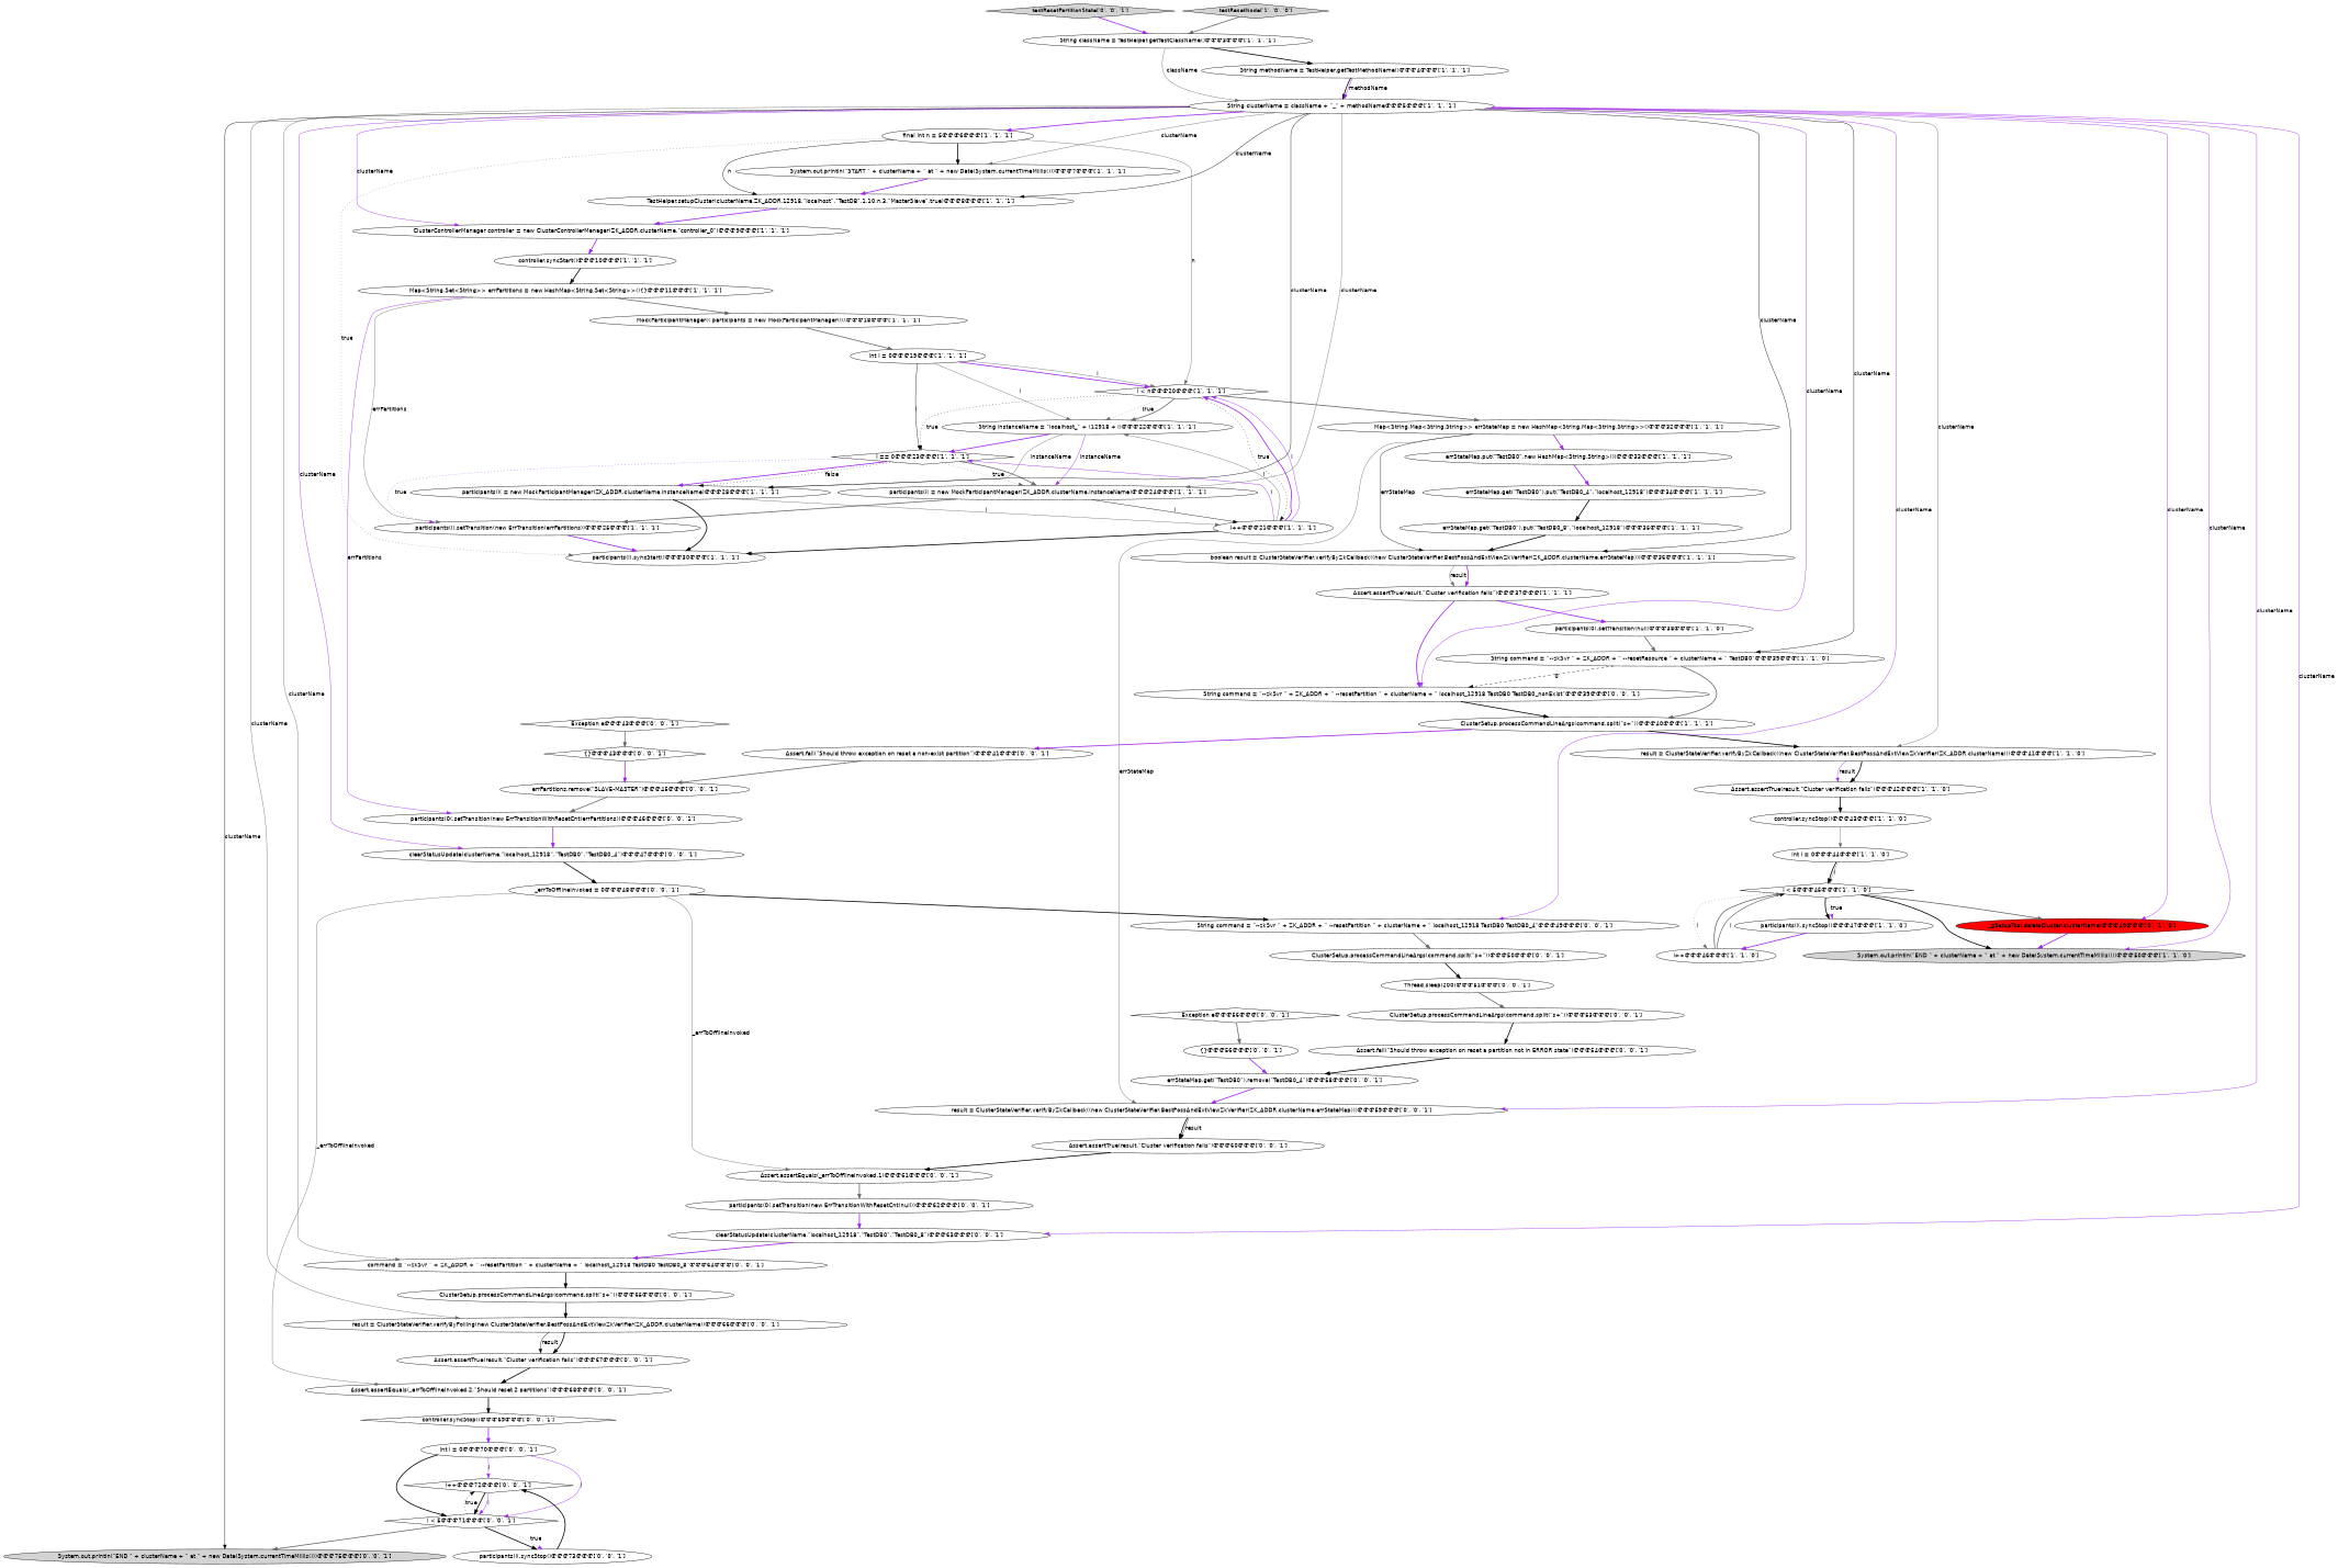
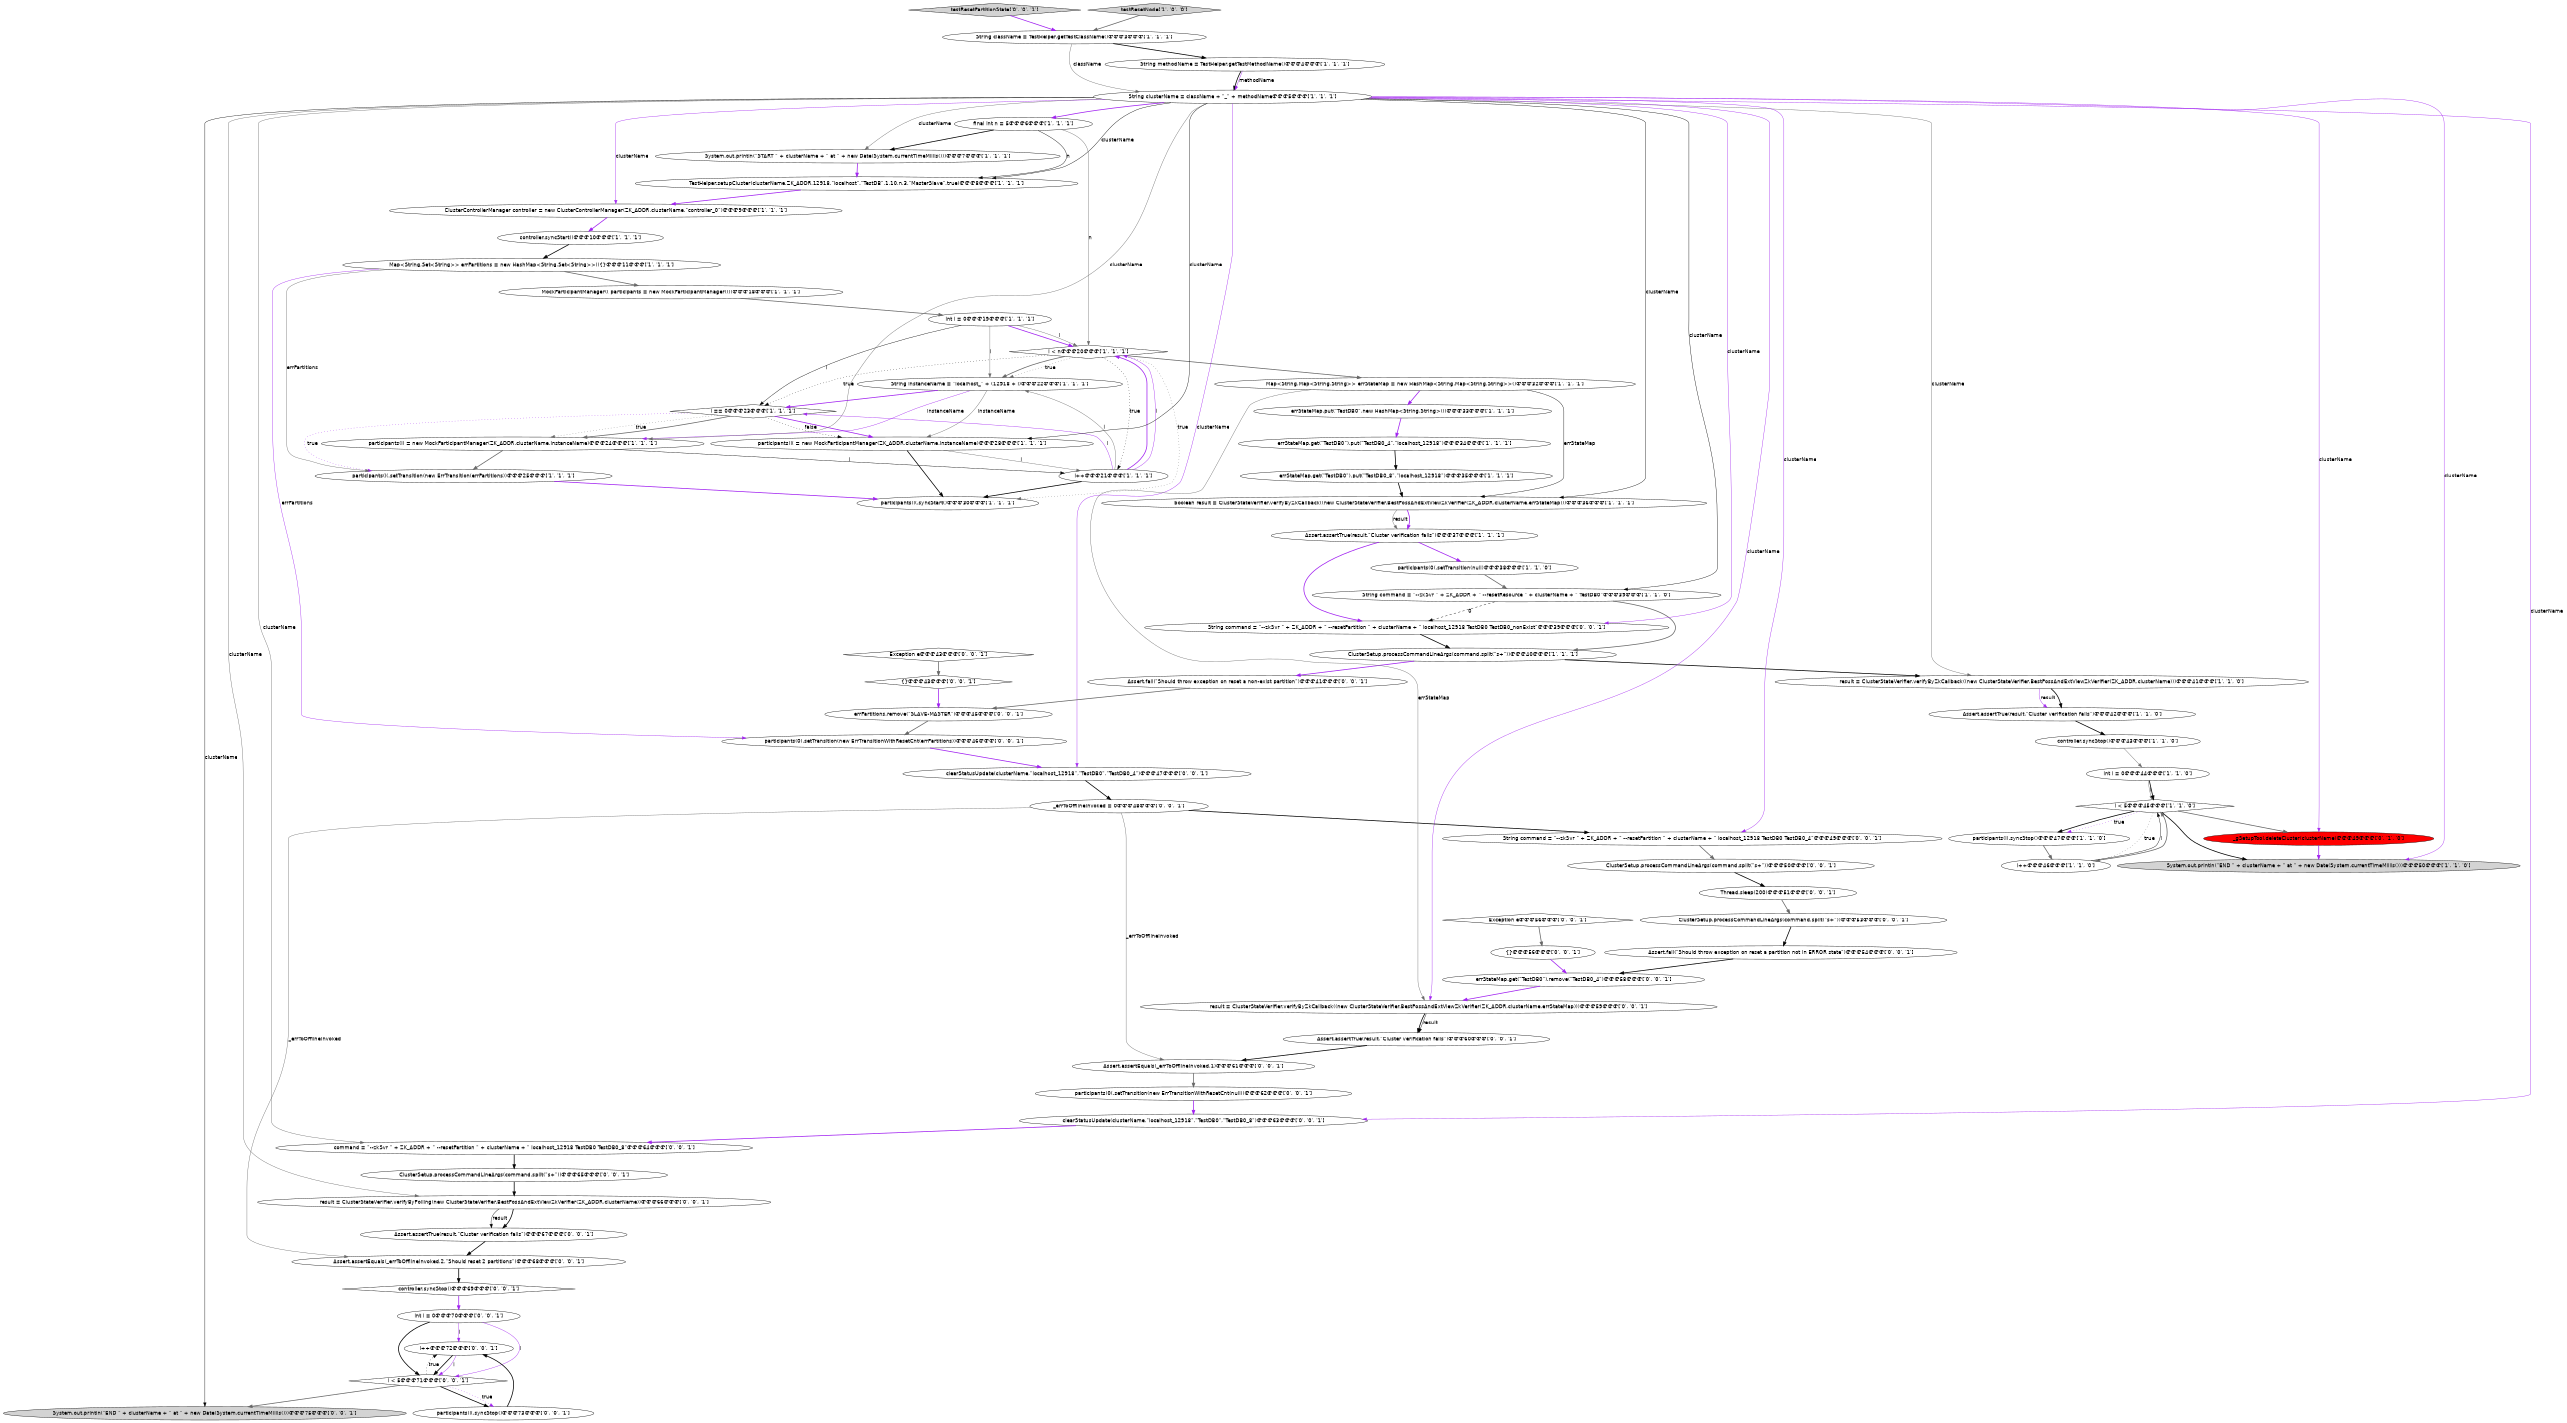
  digraph {
    fontname="DejaVu Sans"
    node [fillcolor=white fontname="DejaVu Sans" shape=ellipse style=filled]
    edge [color=black fontname="DejaVu Sans" style=bold]
    n1 [label="result = ClusterStateVerifier.verifyByPolling(new ClusterStateVerifier.BestPossAndExtViewZkVerifier(ZK_ADDR,clusterName))@@@66@@@['0', '0', '1']"]
    n2 [label="Assert.assertTrue(result,\"Cluster verification fails\")@@@67@@@['0', '0', '1']"]
    n3 [label="Assert.assertEquals(_errToOfflineInvoked,2,\"Should reset 2 partitions\")@@@68@@@['0', '0', '1']"]
    n4 [label="result = ClusterStateVerifier.verifyByZkCallback((new ClusterStateVerifier.BestPossAndExtViewZkVerifier(ZK_ADDR,clusterName)))@@@41@@@['1', '1', '0']"]
    n5 [label="Assert.assertTrue(result,\"Cluster verification fails\")@@@42@@@['1', '1', '0']"]
    n6 [label="controller.syncStop()@@@43@@@['1', '1', '0']"]
    n7 [label="clearStatusUpdate(clusterName,\"localhost_12918\",\"TestDB0\",\"TestDB0_8\")@@@63@@@['0', '0', '1']"]
    n8 [label="command = \"--zkSvr \" + ZK_ADDR + \" --resetPartition \" + clusterName + \" localhost_12918 TestDB0 TestDB0_8\"@@@64@@@['0', '0', '1']"]
    n9 [label="ClusterSetup.processCommandLineArgs(command.split(\"\s+\"))@@@65@@@['0', '0', '1']"]
    n10 [label="MockParticipantManager(( participants = new MockParticipantManager((((@@@18@@@['1', '1', '1']"]
    n11 [label="int i = 0@@@19@@@['1', '1', '1']"]
    n12 [label="i < n@@@20@@@['1', '1', '1']" shape=diamond]
    n13 [label="String instanceName = \"localhost_\" + (12918 + i)@@@22@@@['1', '1', '1']"]
    n14 [label="i == 0@@@23@@@['1', '1', '1']" shape=diamond]
    n15 [label="participants(i(.syncStart()@@@30@@@['1', '1', '1']"]
    n16 [label="i++@@@21@@@['1', '1', '1']"]
    n17 [label="participants(0(.setTransition(null)@@@38@@@['1', '1', '0']"]
    n18 [label="String command = \"--zkSvr \" + ZK_ADDR + \" --resetResource \" + clusterName + \" TestDB0\"@@@39@@@['1', '1', '0']"]
    n19 [label="ClusterSetup.processCommandLineArgs(command.split(\"\s+\"))@@@40@@@['1', '1', '1']"]
    n20 [label="String command = \"--zkSvr \" + ZK_ADDR + \" --resetPartition \" + clusterName + \" localhost_12918 TestDB0 TestDB0_nonExist\"@@@39@@@['0', '0', '1']"]
    n21 [label="Thread.sleep(200)@@@51@@@['0', '0', '1']"]
    n22 [label="ClusterSetup.processCommandLineArgs(command.split(\"\s+\"))@@@53@@@['0', '0', '1']"]
    n23 [label="Assert.fail(\"Should throw exception on reset a partition not in ERROR state\")@@@54@@@['0', '0', '1']"]
    n24 [label="TestHelper.setupCluster(clusterName,ZK_ADDR,12918,\"localhost\",\"TestDB\",1,10,n,3,\"MasterSlave\",true)@@@8@@@['1', '1', '1']"]
    n25 [label="ClusterControllerManager controller = new ClusterControllerManager(ZK_ADDR,clusterName,\"controller_0\")@@@9@@@['1', '1', '1']"]
    n26 [label="controller.syncStart()@@@10@@@['1', '1', '1']"]
    n27 [label="String className = TestHelper.getTestClassName()@@@3@@@['1', '1', '1']"]
    n28 [label="String methodName = TestHelper.getTestMethodName()@@@4@@@['1', '1', '1']"]
    n29 [label="String clusterName = className + \"_\" + methodName@@@5@@@['1', '1', '1']"]
    n30 [label="clearStatusUpdate(clusterName,\"localhost_12918\",\"TestDB0\",\"TestDB0_4\")@@@47@@@['0', '0', '1']"]
    n31 [label="System.out.println(\"START \" + clusterName + \" at \" + new Date(System.currentTimeMillis()))@@@7@@@['1', '1', '1']"]
    n32 [label="boolean result = ClusterStateVerifier.verifyByZkCallback((new ClusterStateVerifier.BestPossAndExtViewZkVerifier(ZK_ADDR,clusterName,errStateMap)))@@@36@@@['1', '1', '1']"]
    n33 [label="result = ClusterStateVerifier.verifyByZkCallback((new ClusterStateVerifier.BestPossAndExtViewZkVerifier(ZK_ADDR,clusterName,errStateMap)))@@@59@@@['0', '0', '1']"]
    n34 [label="participants(i( = new MockParticipantManager(ZK_ADDR,clusterName,instanceName)@@@28@@@['1', '1', '1']"]
    n35 [label="String command = \"--zkSvr \" + ZK_ADDR + \" --resetPartition \" + clusterName + \" localhost_12918 TestDB0 TestDB0_4\"@@@49@@@['0', '0', '1']"]
    n36 [label="participants(i( = new MockParticipantManager(ZK_ADDR,clusterName,instanceName)@@@24@@@['1', '1', '1']"]
    n37 [fillcolor=lightgray label="System.out.println(\"END \" + clusterName + \" at \" + new Date(System.currentTimeMillis()))@@@50@@@['1', '1', '0']"]
    n38 [fillcolor=lightgray label="System.out.println(\"END \" + clusterName + \" at \" + new Date(System.currentTimeMillis()))@@@75@@@['0', '0', '1']"]
    n39 [fillcolor=red label="_gSetupTool.deleteCluster(clusterName)@@@49@@@['0', '1', '0']"]
    n40 [label="final int n = 5@@@6@@@['1', '1', '1']"]
    n41 [label="int i = 0@@@44@@@['1', '1', '0']"]
    n42 [label="i < 5@@@45@@@['1', '1', '0']" shape=diamond]
    n43 [label="i++@@@46@@@['1', '1', '0']"]
    n44 [label="participants(i(.syncStop()@@@47@@@['1', '1', '0']"]
    n45 [label="Assert.fail(\"Should throw exception on reset a non-exist partition\")@@@41@@@['0', '0', '1']"]
    n46 [label="errPartitions.remove(\"SLAVE-MASTER\")@@@45@@@['0', '0', '1']"]
    n47 [label="Map<String,Set<String>> errPartitions = new HashMap<String,Set<String>>(){}@@@11@@@['1', '1', '1']"]
    n48 [label="participants(i(.setTransition(new ErrTransition(errPartitions))@@@25@@@['1', '1', '1']"]
    n49 [label="participants(0(.setTransition(new ErrTransitionWithResetCnt(errPartitions))@@@46@@@['0', '0', '1']"]
    n50 [label="_errToOfflineInvoked = 0@@@48@@@['0', '0', '1']"]
    n51 [label="Assert.assertEquals(_errToOfflineInvoked,1)@@@61@@@['0', '0', '1']"]
    n52 [label="Map<String,Map<String,String>> errStateMap = new HashMap<String,Map<String,String>>()@@@32@@@['1', '1', '1']"]
    n53 [label="errStateMap.put(\"TestDB0\",new HashMap<String,String>())@@@33@@@['1', '1', '1']"]
    n54 [label="Exception e@@@43@@@['0', '0', '1']" shape=diamond]
    n55 [label="{}@@@43@@@['0', '0', '1']" shape=diamond]
    n56 [label="errStateMap.get(\"TestDB0\").put(\"TestDB0_8\",\"localhost_12918\")@@@35@@@['1', '1', '1']"]
    n57 [label="Assert.assertTrue(result,\"Cluster verification fails\")@@@37@@@['1', '1', '1']"]
    n58 [label="controller.syncStop()@@@69@@@['0', '0', '1']" shape=diamond]
    n59 [label="Exception e@@@56@@@['0', '0', '1']" shape=diamond]
    n60 [label="{}@@@56@@@['0', '0', '1']"]
    n61 [label="errStateMap.get(\"TestDB0\").remove(\"TestDB0_4\")@@@58@@@['0', '0', '1']"]
    n62 [label="int i = 0@@@70@@@['0', '0', '1']"]
    n63 [label="Assert.assertTrue(result,\"Cluster verification fails\")@@@60@@@['0', '0', '1']"]
    n64 [label="participants(0(.setTransition(new ErrTransitionWithResetCnt(null))@@@62@@@['0', '0', '1']"]
    n65 [label="errStateMap.get(\"TestDB0\").put(\"TestDB0_4\",\"localhost_12918\")@@@34@@@['1', '1', '1']"]
    n66 [label="ClusterSetup.processCommandLineArgs(command.split(\"\s+\"))@@@50@@@['0', '0', '1']"]
    n67 [fillcolor=lightgray label="testResetPartitionState['0', '0', '1']" shape=diamond]
-   n68 [label="i++@@@72@@@['0', '0', '1']" shape=diamond]
+   n68 [label="i++@@@72@@@['0', '0', '1']"]
    n69 [label="i < 5@@@71@@@['0', '0', '1']" shape=diamond]
    n70 [label="participants(i(.syncStop()@@@73@@@['0', '0', '1']"]
    n71 [fillcolor=lightgray label="testResetNode['1', '0', '0']" shape=diamond]
    n1 -> n2
    n1 -> n2 [label=result style=solid]
    n2 -> n3
    n3 -> n58
    n4 -> n5
    n4 -> n5 [color=purple label=result style=solid]
    n5 -> n6
    n6 -> n41 [color=gray40 style=solid]
    n7 -> n8 [color=purple]
    n8 -> n9
    n9 -> n1
    n10 -> n11 [color=gray40]
    n11 -> n12 [color=purple]
    n11 -> n12 [color=gray40 label=i style=solid]
    n11 -> n13 [color=gray40 label=i style=solid]
    n11 -> n14 [label=i style=solid]
    n12 -> n13 [color=gray40 label=true style=dotted]
    n12 -> n13 [color=gray40]
    n12 -> n14 [label=true style=dotted]
-   n40 -> n15 [color=gray40 label=true style=dotted]
+   n12 -> n15 [color=gray40 label=true style=dotted]
    n12 -> n16 [label=true style=dotted]
    n12 -> n52 [color=gray40]
    n13 -> n14 [color=purple]
    n13 -> n34 [color=gray40 label=instanceName style=solid]
    n13 -> n36 [color=purple label=instanceName style=solid]
    n14 -> n34 [color=purple]
    n14 -> n34 [label=false style=dotted]
    n14 -> n36 [color=gray40 label=true style=dotted]
    n14 -> n36 [color=gray40]
    n14 -> n48 [color=purple label=true style=dotted]
    n16 -> n12 [color=purple]
    n16 -> n12 [color=purple label=i style=solid]
    n16 -> n13 [color=gray40 label=i style=solid]
    n16 -> n14 [color=purple label=i style=solid]
    n16 -> n15
    n17 -> n18 [color=gray40]
    n18 -> n19 [color=gray40]
    n18 -> n20 [label=0 style=dashed]
    n19 -> n4
    n19 -> n45 [color=purple]
    n20 -> n19
    n21 -> n22 [color=gray40]
    n22 -> n23
    n23 -> n61
    n24 -> n25 [color=purple]
    n25 -> n26 [color=purple]
    n26 -> n47
    n27 -> n28
    n27 -> n29 [color=gray40 label=className style=solid]
    n28 -> n29
    n28 -> n29 [color=purple label=methodName style=solid]
    n29 -> n1 [color=gray40 label=clusterName style=solid]
    n29 -> n4 [color=gray40 label=clusterName style=solid]
    n29 -> n7 [color=purple label=clusterName style=solid]
    n29 -> n8 [color=gray40 label=clusterName style=solid]
    n29 -> n18 [label=clusterName style=solid]
    n29 -> n20 [color=purple label=clusterName style=solid]
    n29 -> n24 [label=clusterName style=solid]
    n29 -> n25 [color=purple label=clusterName style=solid]
    n29 -> n30 [color=purple label=clusterName style=solid]
    n29 -> n31 [color=gray40 label=clusterName style=solid]
    n29 -> n32 [label=clusterName style=solid]
    n29 -> n33 [color=purple label=clusterName style=solid]
    n29 -> n34 [label=clusterName style=solid]
    n29 -> n35 [color=purple label=clusterName style=solid]
    n29 -> n36 [color=gray40 label=clusterName style=solid]
    n29 -> n37 [color=purple label=clusterName style=solid]
    n29 -> n38 [label=clusterName style=solid]
    n29 -> n39 [color=purple label=clusterName style=solid]
    n29 -> n40 [color=purple]
    n30 -> n50
    n31 -> n24 [color=purple]
    n32 -> n57 [color=purple]
    n32 -> n57 [color=gray40 label=result style=solid]
    n33 -> n63 [label=result style=solid]
    n33 -> n63
    n34 -> n15
    n34 -> n16 [color=gray40 label=i style=solid]
    n35 -> n66 [color=gray40]
    n36 -> n16 [label=i style=solid]
    n36 -> n48 [color=gray40]
    n39 -> n37 [color=purple]
    n40 -> n12 [color=gray40 label=n style=solid]
    n40 -> n24 [label=n style=solid]
    n40 -> n31
    n41 -> n42 [color=gray40 label=i style=solid]
    n41 -> n42
    n42 -> n37
    n42 -> n39 [color=gray40]
-   n42 -> n43 [color=gray40 label=i style=dotted]
+   n42 -> n43 [color=gray40 label=true style=dotted]
    n42 -> n44
    n42 -> n44 [color=purple label=true style=dotted]
    n43 -> n42 [label=i style=solid]
    n43 -> n42 [color=gray40]
-   n44 -> n43 [color=purple]
+   n44 -> n43 [color=gray40]
    n45 -> n46 [color=gray40]
    n46 -> n49 [color=gray40]
    n47 -> n10 [color=gray40]
    n47 -> n48 [color=gray40 label=errPartitions style=solid]
    n47 -> n49 [color=purple label=errPartitions style=solid]
    n48 -> n15 [color=purple]
    n49 -> n30 [color=purple]
    n50 -> n3 [color=gray40 label=_errToOfflineInvoked style=solid]
    n50 -> n35
    n50 -> n51 [color=gray40 label=_errToOfflineInvoked style=solid]
    n51 -> n64 [color=gray40]
    n52 -> n32 [label=errStateMap style=solid]
    n52 -> n33 [color=gray40 label=errStateMap style=solid]
    n52 -> n53 [color=purple]
    n53 -> n65 [color=purple]
    n54 -> n55 [color=gray40]
    n55 -> n46 [color=purple]
    n56 -> n32
    n57 -> n17 [color=purple]
    n57 -> n20 [color=purple]
    n58 -> n62 [color=purple]
    n59 -> n60 [color=gray40]
    n60 -> n61 [color=purple]
    n61 -> n33 [color=purple]
    n62 -> n68 [color=purple label=i style=solid]
    n62 -> n69
    n62 -> n69 [color=purple label=i style=solid]
    n63 -> n51
    n64 -> n7 [color=purple]
    n65 -> n56
    n66 -> n21
    n67 -> n27 [color=purple]
    n68 -> n69
    n68 -> n69 [color=purple label=i style=solid]
    n69 -> n38 [color=gray40]
    n69 -> n68 [label=true style=dotted]
    n69 -> n70
    n69 -> n70 [color=purple label=true style=dotted]
    n70 -> n68
    n71 -> n27 [color=gray40]
  }
